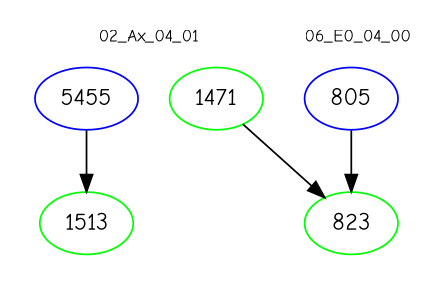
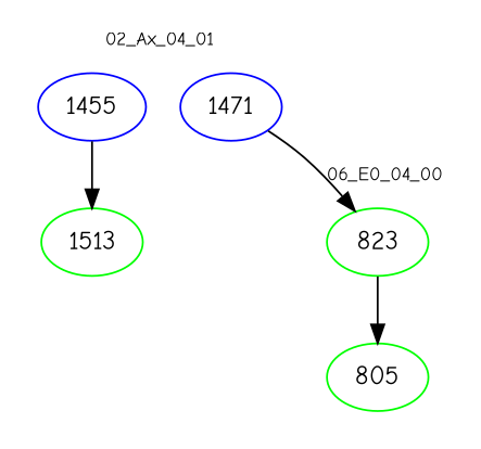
  digraph {
    fontname="Comic Neue"
    node [color=green fontname="Comic Neue"]
    edge [color=black fontname="Comic Neue"]
-   n1 [label=1471]
-   n2 [color=blue label=5455]
+   n1 [color=blue label=1471]
+   n2 [color=blue label=1455]
    n3 [label=1513]
    n4 [label=823]
-   n5 [color=blue label=805]
+   n5 [label=805]
    subgraph cluster_1 {
      color=white
      fontsize=10
      label="02_Ax_04_01"
      n1
      n2
      n3
    }
    subgraph cluster_2 {
      color=white
      fontsize=10
      label="06_E0_04_00"
      n4
      n5
    }
    n1 -> n4
    n2 -> n3
-   n5 -> n4
+   n4 -> n5
  }
